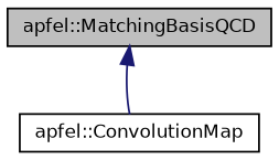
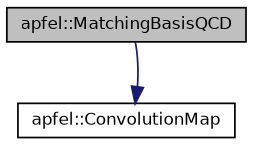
  digraph {
    node [color=black fontname=Helvetica fontsize=10 shape=record style=filled]
    n1 [fillcolor=grey75 fontcolor=black height=0.2 label="apfel::MatchingBasisQCD" width=0.4]
    n2 [fillcolor=white height=0.2 label="apfel::ConvolutionMap" width=0.4]
-   n1 -> n2 [color=midnightblue dir=back fontname=Helvetica fontsize=10 labelfontname=Helvetica labelfontsize=10 style=solid]
+   n2 -> n1 [color=midnightblue dir=back fontname=Helvetica fontsize=10 labelfontname=Helvetica labelfontsize=10 style=solid]
  }
